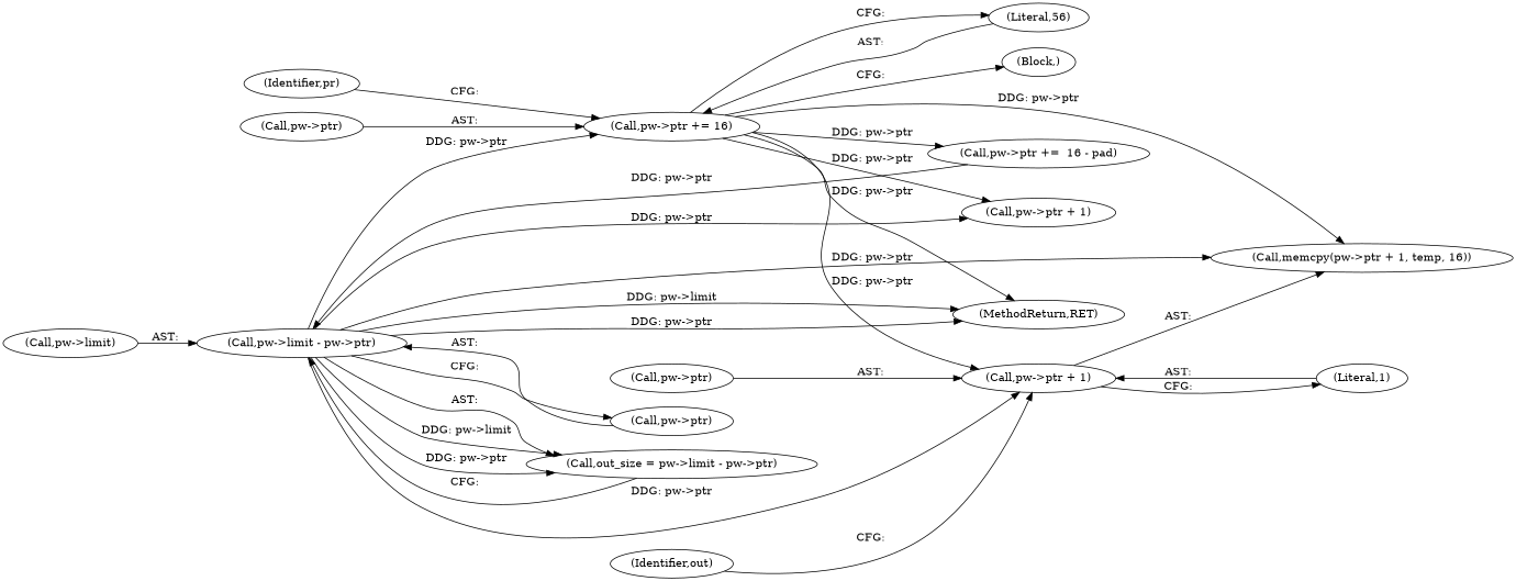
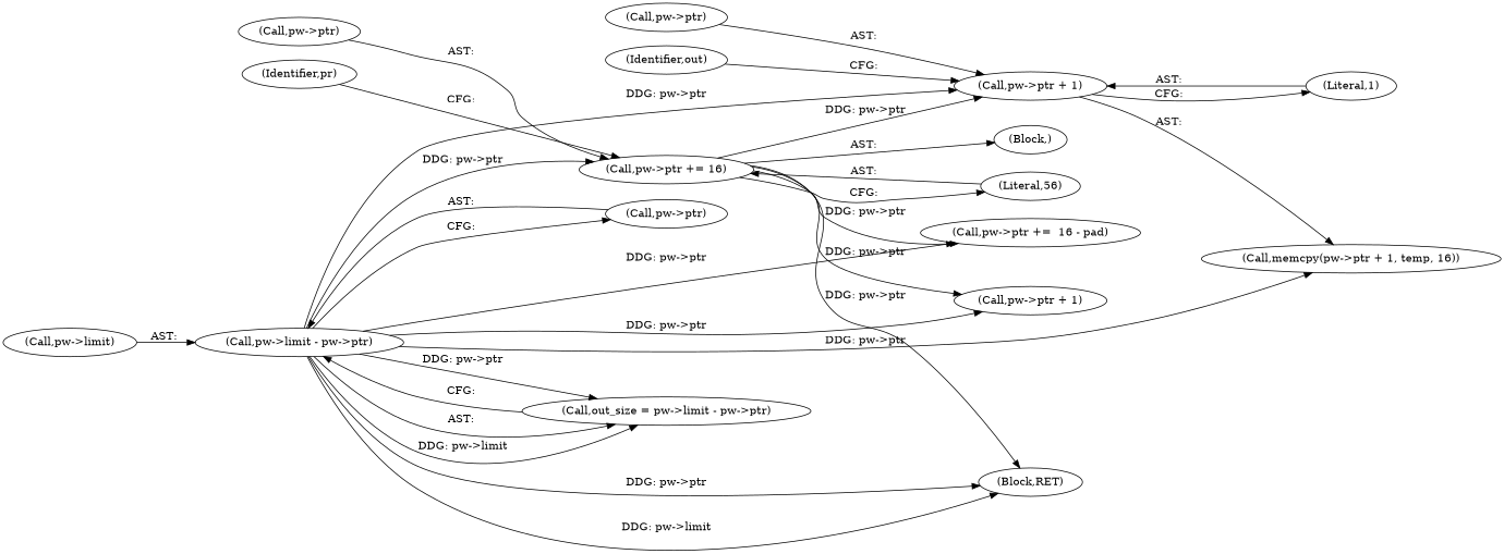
  digraph {
    rankdir=LR
    n1 [label="(Call,pw->ptr + 1)"]
    n2 [label="(Call,memcpy(pw->ptr + 1, temp, 16))"]
    n3 [label="(Literal,1)"]
    n4 [label="(Call,pw->limit - pw->ptr)"]
    n5 [label="(Call,pw->ptr += 16)"]
-   n6 [label="(MethodReturn,RET)"]
+   n6 [label="(Block,RET)"]
    n7 [label="(Call,pw->ptr +=  16 - pad)"]
    n8 [label="(Call,pw->ptr + 1)"]
    n9 [label="(Call,pw->ptr)"]
    n10 [label="(Call,out_size = pw->limit - pw->ptr)"]
    n11 [label="(Literal,56)"]
    n12 [label="(Block,)"]
    n13 [label="(Identifier,out)"]
    n14 [label="(Call,pw->ptr)"]
    n15 [label="(Identifier,pr)"]
    n16 [label="(Call,pw->ptr)"]
    n17 [label="(Call,pw->limit)"]
    n1 -> n2 [label="AST: "]
    n1 -> n3 [label="CFG: "]
    n3 -> n1 [label="AST: "]
    n4 -> n1 [label="DDG: pw->ptr"]
    n4 -> n2 [label="DDG: pw->ptr"]
    n4 -> n5 [label="DDG: pw->ptr"]
    n4 -> n6 [label="DDG: pw->ptr"]
    n4 -> n6 [label="DDG: pw->limit"]
-   n7 -> n4 [label="DDG: pw->ptr"]
+   n4 -> n7 [label="DDG: pw->ptr"]
    n4 -> n8 [label="DDG: pw->ptr"]
    n4 -> n9 [label="CFG: "]
    n4 -> n10 [label="AST: "]
    n4 -> n10 [label="DDG: pw->limit"]
    n4 -> n10 [label="DDG: pw->ptr"]
    n5 -> n1 [label="DDG: pw->ptr"]
-   n5 -> n2 [label="DDG: pw->ptr"]
    n5 -> n6 [label="DDG: pw->ptr"]
    n5 -> n7 [label="DDG: pw->ptr"]
    n5 -> n8 [label="DDG: pw->ptr"]
    n5 -> n11 [label="CFG: "]
-   n5 -> n12 [label="CFG: "]
+   n5 -> n12 [label="AST: "]
    n9 -> n4 [label="AST: "]
    n10 -> n4 [label="CFG: "]
    n11 -> n5 [label="AST: "]
    n13 -> n1 [label="CFG: "]
    n14 -> n1 [label="AST: "]
    n15 -> n5 [label="CFG: "]
    n16 -> n5 [label="AST: "]
    n17 -> n4 [label="AST: "]
  }
